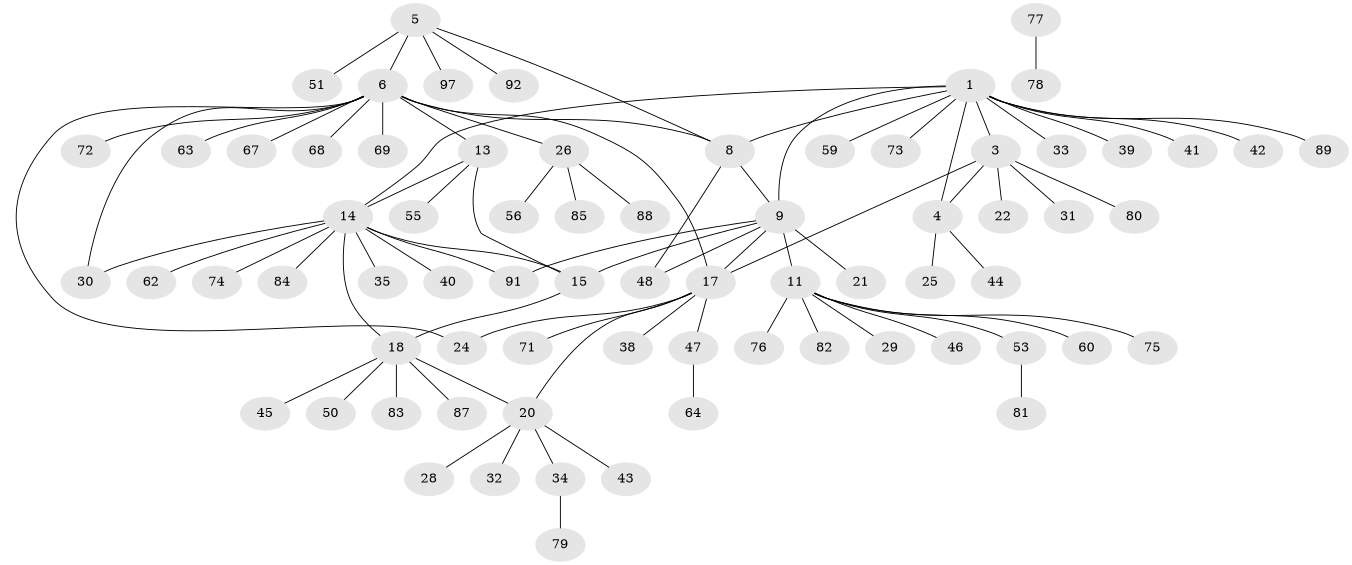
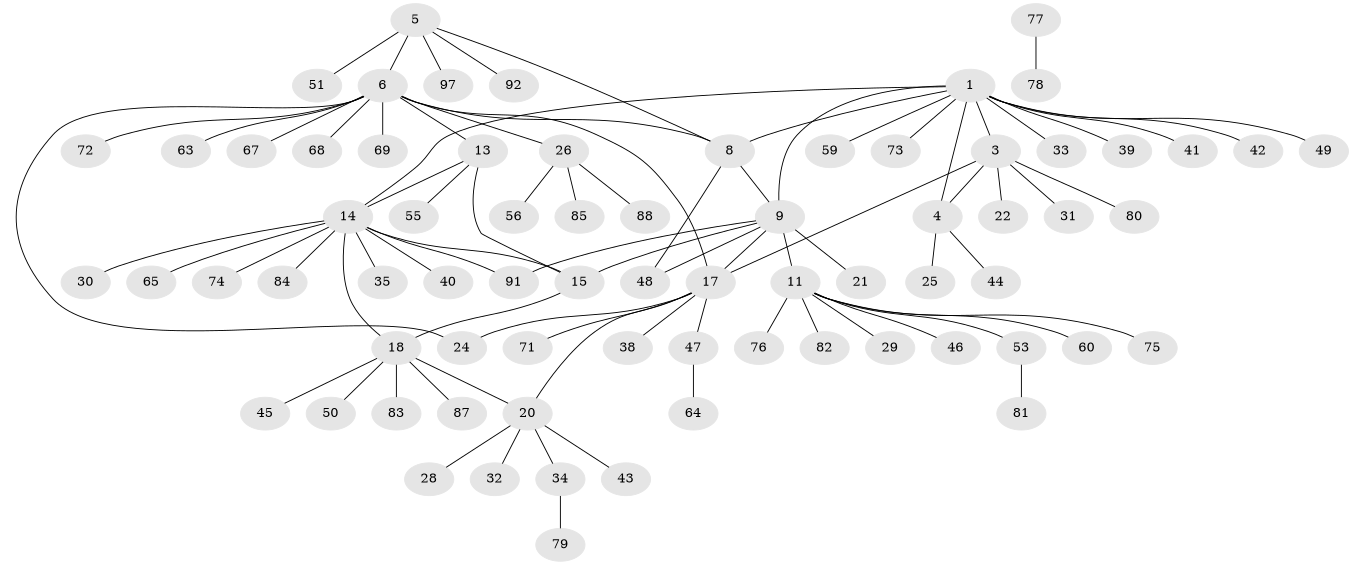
  graph {
    node [color=gray90 style=filled]
    1 [super="+2"]
    3 [super="+70"]
    4 [super="+52"]
    8 [super="+66"]
    9 [super="+10"]
    14 [super="+16"]
    33
    39 [super="+57"]
    41
    42
-   49 [label=89]
+   49
    59
    73 [super="+89"]
    17 [super="+58"]
    22
    31
    80
    25
    44
    48
    11 [super="+12"]
    15
    21
    91
    30
    18 [super="+19"]
    35
    40
-   62
+   62 [label=65]
    74
    84
    24 [super="+37"]
    20 [super="+34"]
    38
    47
    71
    5 [super="+23"]
    6 [super="+7"]
    51
    n40 [label=97]
    92
    13 [super="+27"]
    26 [super="+54"]
    63
    67
    68
    69
    72
    55
    56 [super="+61"]
    85
    88
    29
    46
    53 [super="+60"]
    n56 [label=60]
    75
    76
    82
    81
    45
    50
    83
    87
    77 [super="+86"]
    78
    28
    32
    n69 [label=34]
    43
    64
    79
    1 -- 3 [weight=2]
    1 -- 4 [weight=2]
    1 -- 8
    1 -- 9
    1 -- 14
    1 -- 33
    1 -- 39
    1 -- 41
    1 -- 42
    1 -- 49
    1 -- 59
    1 -- 73
    3 -- 4
    3 -- 17
    3 -- 22
    3 -- 31
    3 -- 80
    4 -- 25
    4 -- 44
    8 -- 9
    8 -- 48
    9 -- 17
    9 -- 48
    9 -- 11 [weight=4]
    9 -- 15
    9 -- 21
    9 -- 91
    14 -- 15 [weight=2]
    14 -- 91
    14 -- 30
    14 -- 18
    14 -- 35
    14 -- 40
    14 -- 62
    14 -- 74
    14 -- 84
    17 -- 24
    17 -- 20
    17 -- 38
    17 -- 47
    17 -- 71
    11 -- 29
    11 -- 46
    11 -- 53
    11 -- n56
    11 -- 75
    11 -- 76
    11 -- 82
    15 -- 18 [weight=2]
    18 -- 20 [weight=2]
    18 -- 45
    18 -- 50
    18 -- 83
    18 -- 87
    20 -- 28
    20 -- 32
    20 -- n69
    20 -- 43
    47 -- 64
    5 -- 8
    5 -- 6 [weight=2]
    5 -- 51
    5 -- n40
    5 -- 92
    6 -- 8 [weight=2]
    6 -- 17
-   6 -- 30
    6 -- 24
    6 -- 13
    6 -- 26
    6 -- 63
    6 -- 67
    6 -- 68
    6 -- 69
    6 -- 72
    13 -- 14 [weight=2]
    13 -- 15
    13 -- 55
    26 -- 56
    26 -- 85
    26 -- 88
    53 -- 81
    77 -- 78
    n69 -- 79
  }
